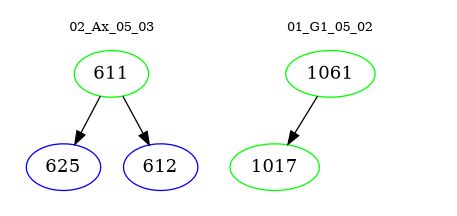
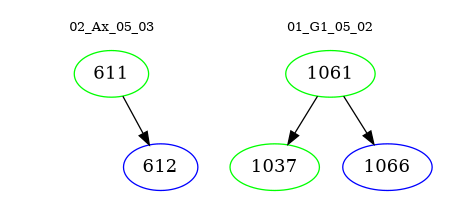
  digraph {
    node [color=green]
    edge [color=black]
    n1 [label=611]
-   n2 [color=blue label=625]
    n3 [color=blue label=612]
    n4 [label=1061]
-   n5 [label=1017]
+   n5 [label=1037]
+   n6 [color=blue label=1066]
    subgraph cluster_1 {
      color=white
      fontsize=10
      label="02_Ax_05_03"
      n1
-     n2
      n3
    }
    subgraph cluster_2 {
      color=white
      fontsize=10
      label="01_G1_05_02"
      n4
      n5
+     n6
    }
-   n1 -> n2
    n1 -> n3
    n4 -> n5
+   n4 -> n6
  }
